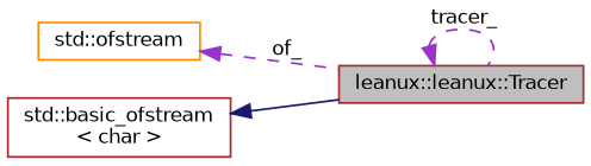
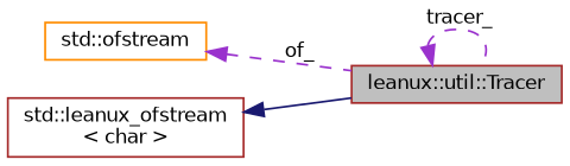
  digraph {
    rankdir=LR
    node [color=brown fontname=Helvetica fontsize=10 shape=record]
    edge [color=darkorchid3 dir=back fontname=Helvetica fontsize=10 labelfontname=Helvetica labelfontsize=10 style=dashed]
-   n1 [fillcolor=grey75 fontcolor=black height=0.2 label="leanux::leanux::Tracer" style=filled width=0.4]
+   n1 [fillcolor=grey75 fontcolor=black height=0.2 label="leanux::util::Tracer" style=filled width=0.4]
    n2 [color=darkorange height=0.2 label="std::ofstream" width=0.4]
-   n3 [height=0.2 label="std::basic_ofstream\l\< char \>" width=0.4]
+   n3 [height=0.2 label="std::leanux_ofstream\l\< char \>" width=0.4]
    n1 -> n1 [label=" tracer_"]
    n2 -> n1 [label=" of_"]
    n3 -> n1 [color=midnightblue style=solid]
  }
